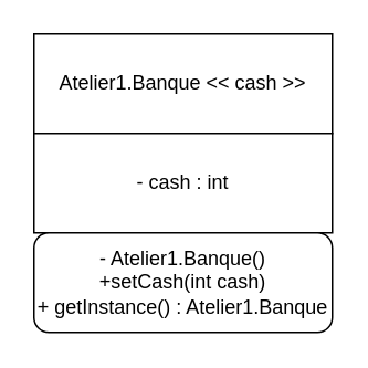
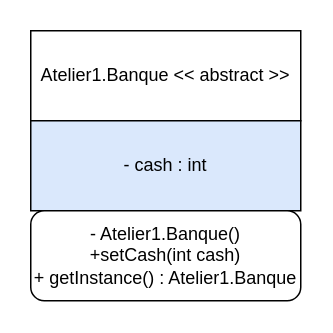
  <mxCell id="0" />
  <mxCell id="1" parent="0" />
  <mxCell id="2" value="" style="group" parent="1" vertex="1" connectable="0"><mxGeometry x="20" y="20" width="180" height="180" as="geometry" /></mxCell>
- <mxCell id="3" value="Atelier1.Banque &amp;lt;&amp;lt; cash &amp;gt;&amp;gt;" style="rounded=0;whiteSpace=wrap;html=1;" parent="2" vertex="1"><mxGeometry width="180" height="60" as="geometry" /></mxCell>
- <mxCell id="4" value="- cash : int" style="rounded=0;whiteSpace=wrap;html=1;" parent="2" vertex="1"><mxGeometry y="60" width="180" height="60" as="geometry" /></mxCell>
+ <mxCell id="3" value="Atelier1.Banque &amp;lt;&amp;lt; abstract &amp;gt;&amp;gt;" style="rounded=0;whiteSpace=wrap;html=1;" parent="2" vertex="1"><mxGeometry width="180" height="60" as="geometry" /></mxCell>
+ <mxCell id="4" value="- cash : int" style="rounded=0;whiteSpace=wrap;html=1;fillColor=#dae8fc;" parent="2" vertex="1"><mxGeometry y="60" width="180" height="60" as="geometry" /></mxCell>
  <mxCell id="5" value="- Atelier1.Banque()&lt;br&gt;+setCash(int cash)&lt;br&gt;+ getInstance() : Atelier1.Banque" style="whiteSpace=wrap;html=1;rounded=1;" parent="2" vertex="1"><mxGeometry y="120" width="180" height="60" as="geometry" /></mxCell>
